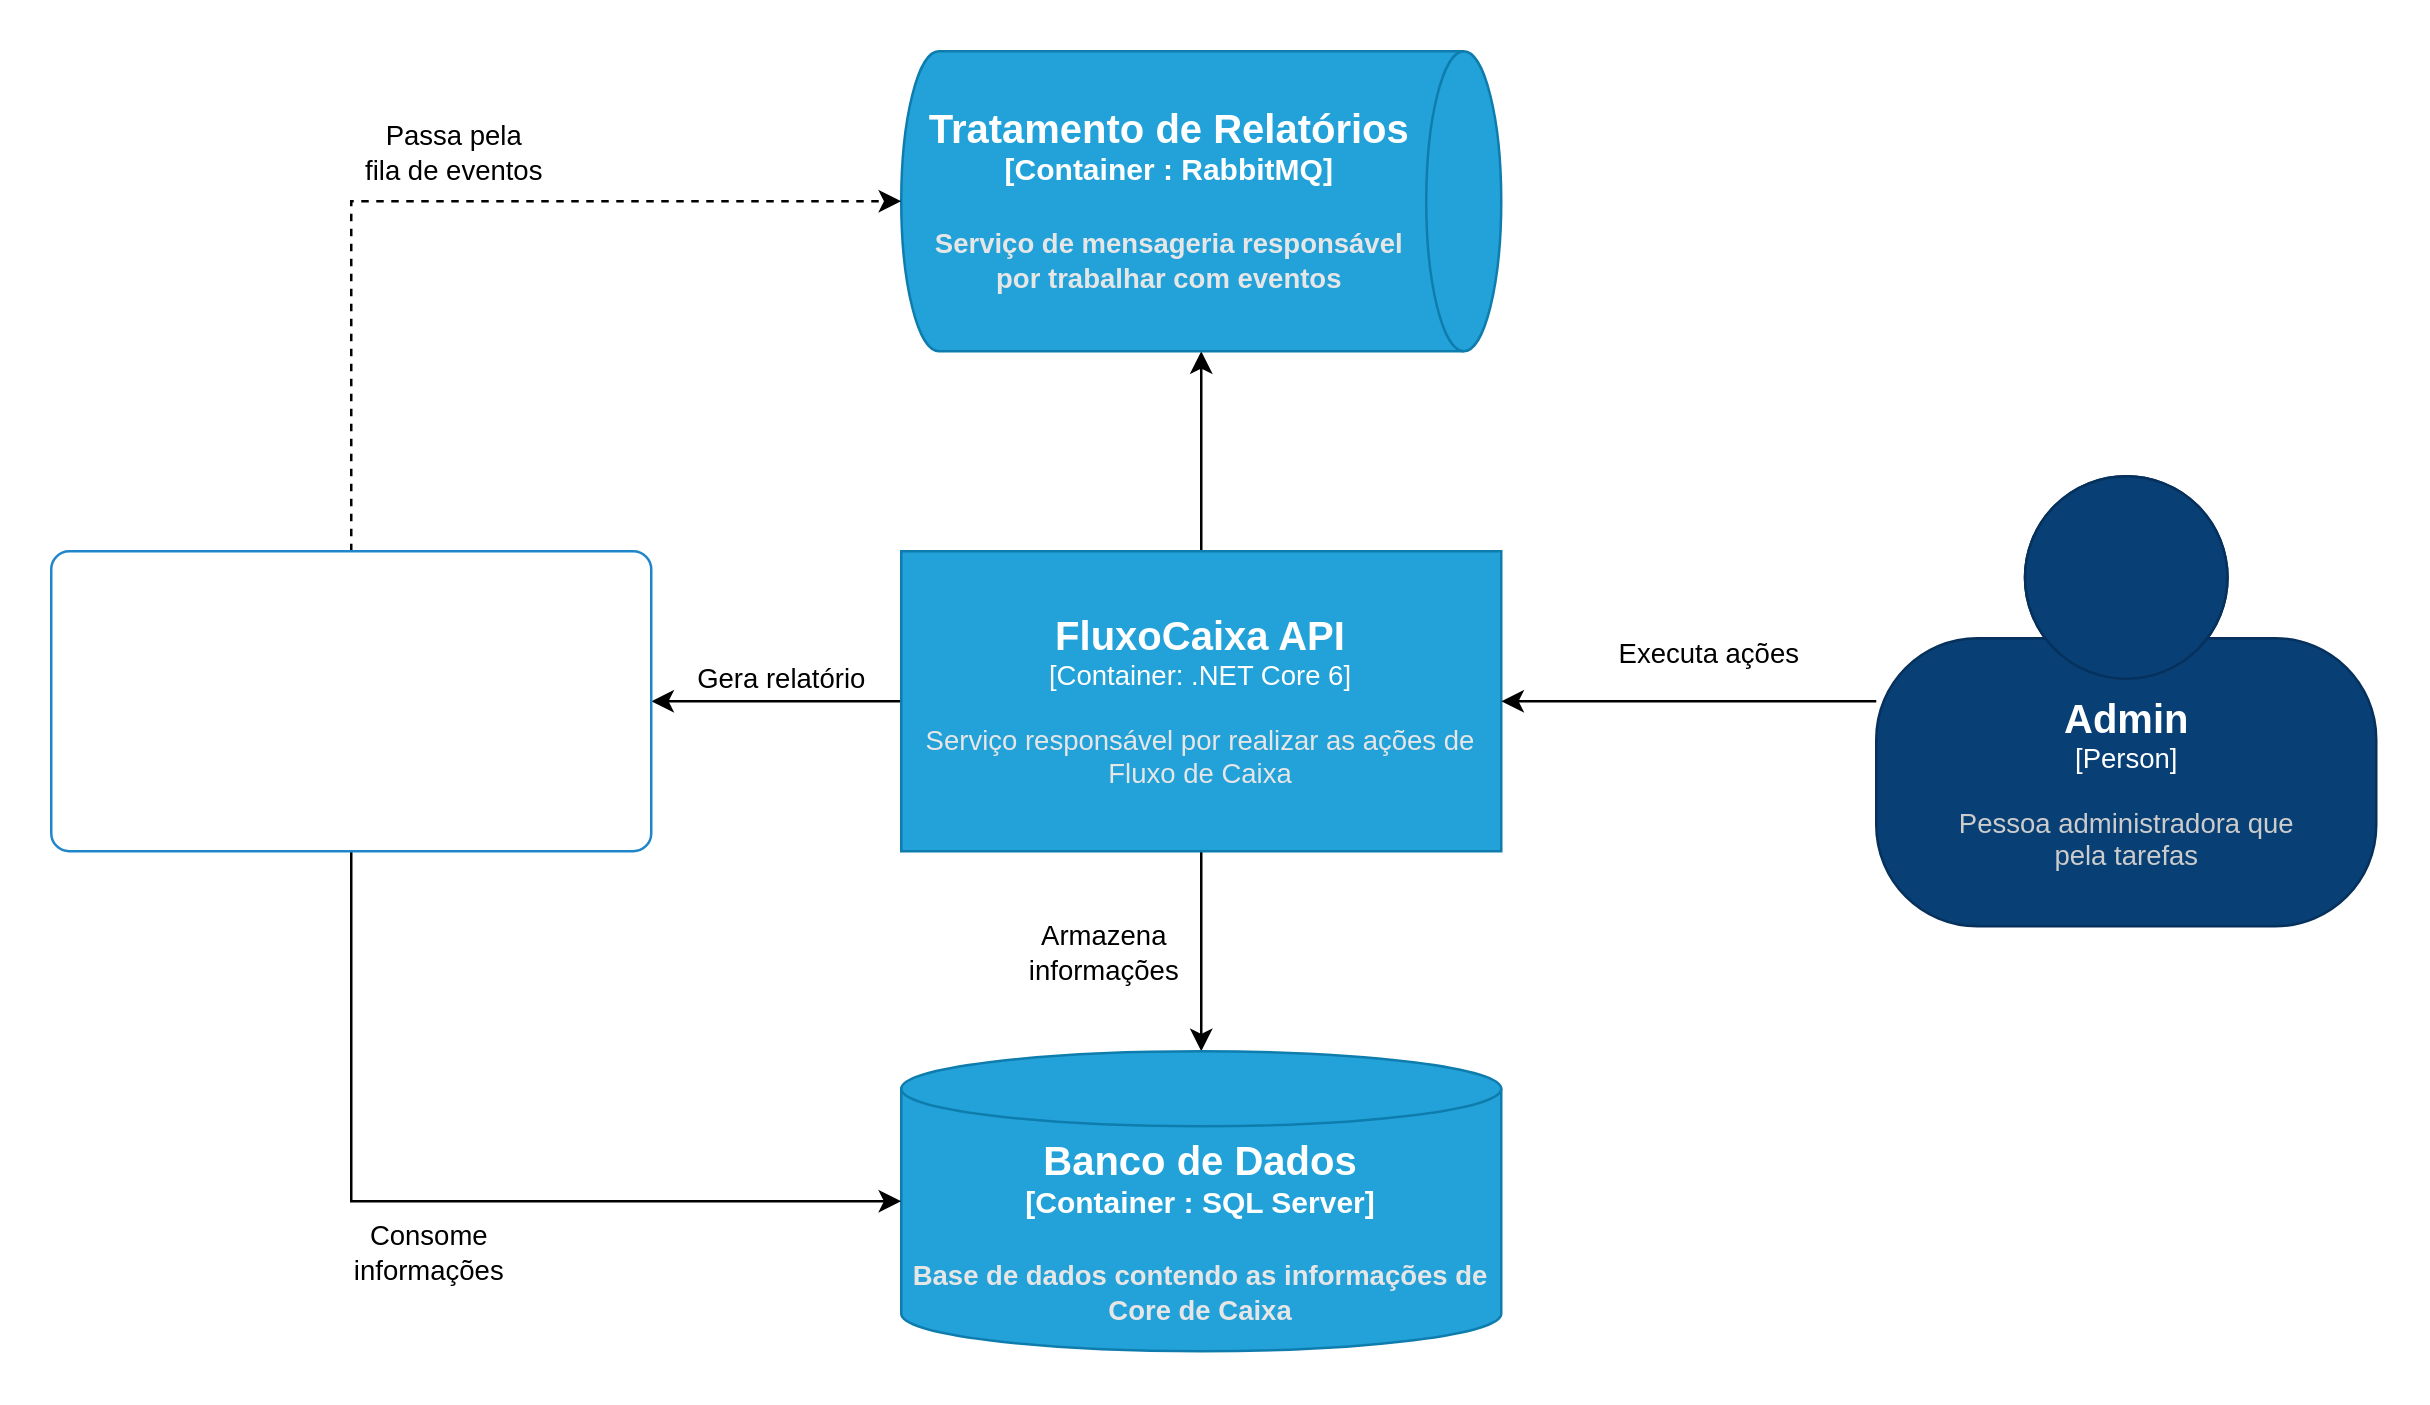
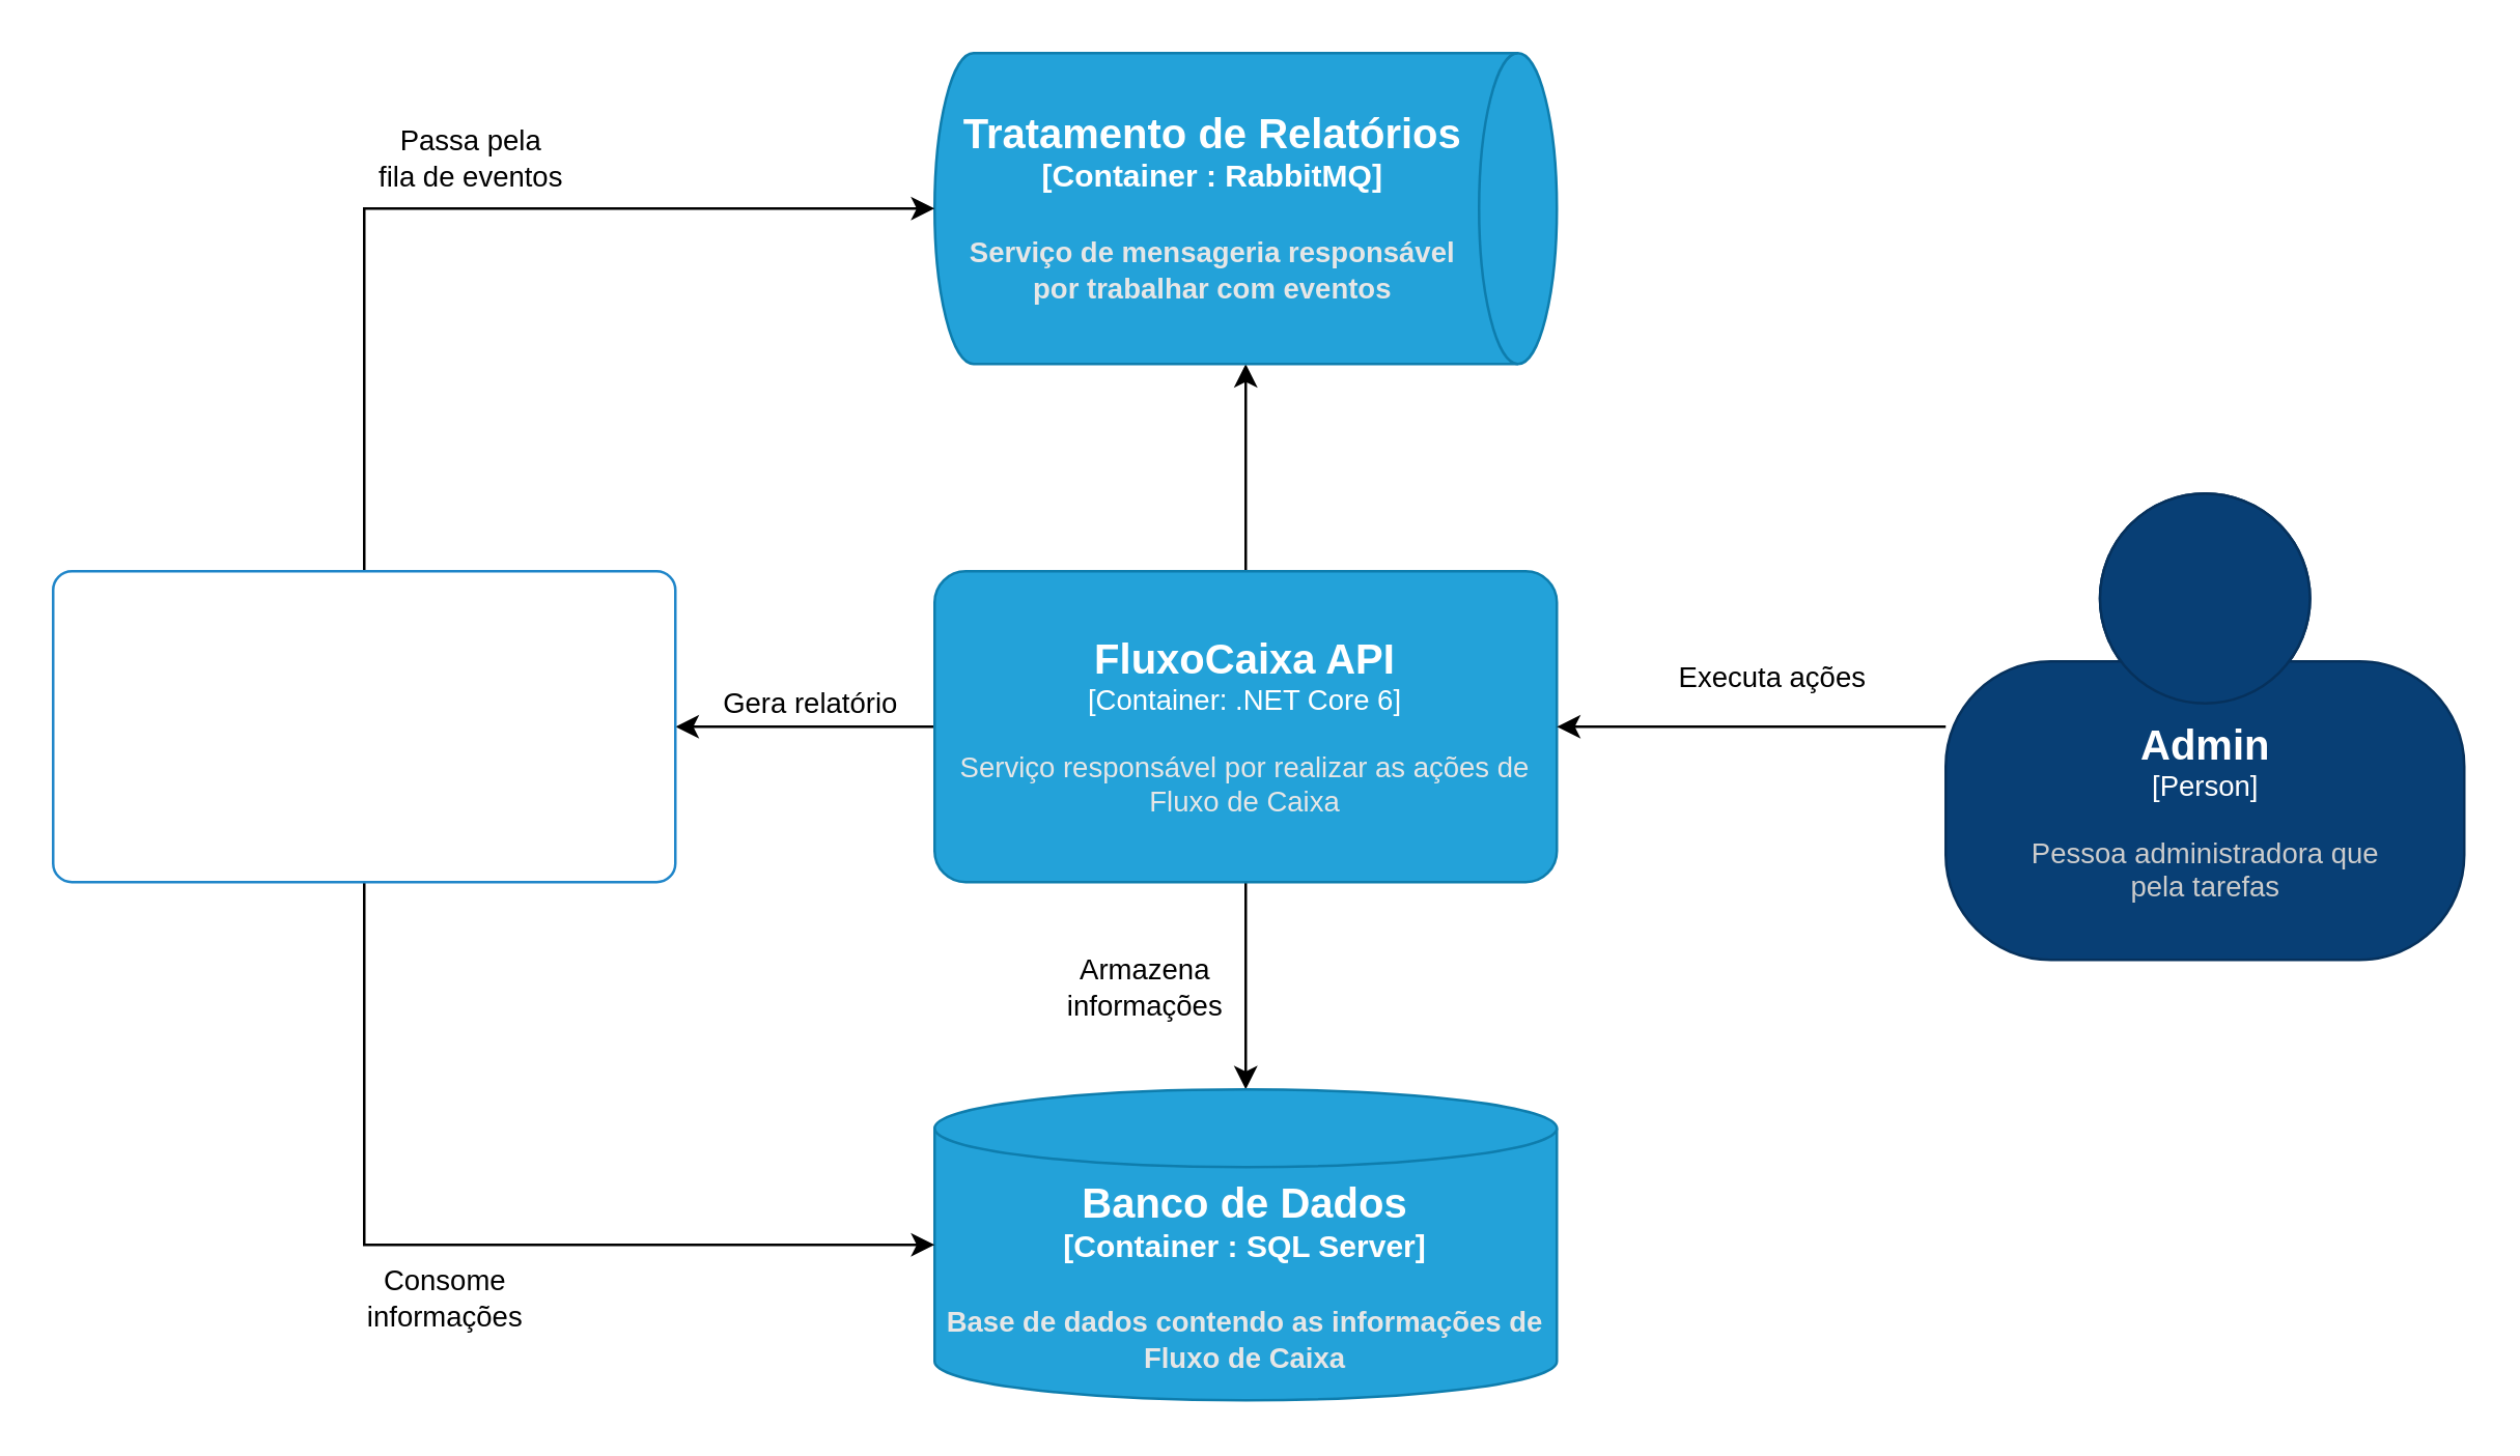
  <mxCell id="0" />
  <mxCell id="1" parent="0" />
  <mxCell id="2" style="edgeStyle=orthogonalEdgeStyle;rounded=0;orthogonalLoop=1;jettySize=auto;html=1;entryX=1;entryY=0.5;entryDx=0;entryDy=0;entryPerimeter=0;" edge="1" parent="1" source="7" target="8"><mxGeometry relative="1" as="geometry" /></mxCell>
  <mxCell id="3" style="edgeStyle=orthogonalEdgeStyle;rounded=0;orthogonalLoop=1;jettySize=auto;html=1;entryX=0.5;entryY=0;entryDx=0;entryDy=0;entryPerimeter=0;" edge="1" parent="1" source="7" target="9"><mxGeometry relative="1" as="geometry" /></mxCell>
  <mxCell id="4" value="Armazena&lt;br&gt;informações" style="edgeLabel;html=1;align=center;verticalAlign=middle;resizable=0;points=[];" vertex="1" connectable="0" parent="3"><mxGeometry x="0.282" relative="1" as="geometry"><mxPoint x="-40" y="-11" as="offset" /></mxGeometry></mxCell>
  <mxCell id="5" style="edgeStyle=orthogonalEdgeStyle;rounded=0;orthogonalLoop=1;jettySize=auto;html=1;entryX=1;entryY=0.5;entryDx=0;entryDy=0;entryPerimeter=0;" edge="1" parent="1" source="7" target="14"><mxGeometry relative="1" as="geometry" /></mxCell>
  <mxCell id="6" value="Gera relatório" style="edgeLabel;html=1;align=center;verticalAlign=middle;resizable=0;points=[];" vertex="1" connectable="0" parent="5"><mxGeometry x="0.268" y="-2" relative="1" as="geometry"><mxPoint x="14" y="-8" as="offset" /></mxGeometry></mxCell>
- <mxCell id="7" value="&lt;font style=&quot;font-size: 16px&quot;&gt;&lt;b&gt;FluxoCaixa API&lt;/b&gt;&lt;/font&gt;&lt;div&gt;[Container: .NET Core 6]&lt;/div&gt;&lt;br&gt;&lt;div&gt;&lt;font style=&quot;font-size: 11px&quot;&gt;&lt;font color=&quot;#E6E6E6&quot;&gt;Serviço responsável por realizar as ações de Fluxo de Caixa&lt;/font&gt;&lt;/div&gt;" style="whiteSpace=wrap;html=1;fontSize=11;labelBackgroundColor=none;fillColor=#23A2D9;fontColor=#ffffff;align=center;arcSize=10;strokeColor=#0E7DAD;metaEdit=1;resizable=0;points=[[0.25,0,0],[0.5,0,0],[0.75,0,0],[1,0.25,0],[1,0.5,0],[1,0.75,0],[0.75,1,0],[0.5,1,0],[0.25,1,0],[0,0.75,0],[0,0.5,0],[0,0.25,0]];rounded=0;" vertex="1" parent="1"><mxGeometry x="360" y="220" width="240" height="120" as="geometry" /></mxCell>
+ <mxCell id="7" value="&lt;font style=&quot;font-size: 16px&quot;&gt;&lt;b&gt;FluxoCaixa API&lt;/b&gt;&lt;/font&gt;&lt;div&gt;[Container: .NET Core 6]&lt;/div&gt;&lt;br&gt;&lt;div&gt;&lt;font style=&quot;font-size: 11px&quot;&gt;&lt;font color=&quot;#E6E6E6&quot;&gt;Serviço responsável por realizar as ações de Fluxo de Caixa&lt;/font&gt;&lt;/div&gt;" style="rounded=1;whiteSpace=wrap;html=1;fontSize=11;labelBackgroundColor=none;fillColor=#23A2D9;fontColor=#ffffff;align=center;arcSize=10;strokeColor=#0E7DAD;metaEdit=1;resizable=0;points=[[0.25,0,0],[0.5,0,0],[0.75,0,0],[1,0.25,0],[1,0.5,0],[1,0.75,0],[0.75,1,0],[0.5,1,0],[0.25,1,0],[0,0.75,0],[0,0.5,0],[0,0.25,0]];" vertex="1" parent="1"><mxGeometry x="360" y="220" width="240" height="120" as="geometry" /></mxCell>
  <mxCell id="8" value="&lt;font style=&quot;font-size: 16px&quot;&gt;&lt;b&gt;Tratamento de Relatórios&lt;/font&gt;&lt;div&gt;[Container :&amp;nbsp;RabbitMQ]&lt;/div&gt;&lt;br&gt;&lt;div&gt;&lt;font style=&quot;font-size: 11px&quot;&gt;&lt;font color=&quot;#E6E6E6&quot;&gt;Serviço de mensageria responsável por trabalhar com eventos&lt;/font&gt;&lt;/div&gt;" style="shape=cylinder3;size=15;direction=south;whiteSpace=wrap;html=1;boundedLbl=1;rounded=0;labelBackgroundColor=none;fillColor=#23A2D9;fontSize=12;fontColor=#ffffff;align=center;strokeColor=#0E7DAD;metaEdit=1;points=[[0.5,0,0],[1,0.25,0],[1,0.5,0],[1,0.75,0],[0.5,1,0],[0,0.75,0],[0,0.5,0],[0,0.25,0]];resizable=0;" vertex="1" parent="1"><mxGeometry x="360" y="20" width="240" height="120" as="geometry" /></mxCell>
- <mxCell id="9" value="&lt;font style=&quot;font-size: 16px&quot;&gt;&lt;b&gt;Banco de Dados&lt;/font&gt;&lt;div&gt;[Container :&amp;nbsp;SQL Server]&lt;/div&gt;&lt;br&gt;&lt;div&gt;&lt;font style=&quot;font-size: 11px&quot;&gt;&lt;font color=&quot;#E6E6E6&quot;&gt;Base de dados contendo as informações de Core de Caixa&lt;/font&gt;&lt;/div&gt;" style="shape=cylinder3;size=15;whiteSpace=wrap;html=1;boundedLbl=1;rounded=0;labelBackgroundColor=none;fillColor=#23A2D9;fontSize=12;fontColor=#ffffff;align=center;strokeColor=#0E7DAD;metaEdit=1;points=[[0.5,0,0],[1,0.25,0],[1,0.5,0],[1,0.75,0],[0.5,1,0],[0,0.75,0],[0,0.5,0],[0,0.25,0]];resizable=0;" vertex="1" parent="1"><mxGeometry x="360" y="420" width="240" height="120" as="geometry" /></mxCell>
+ <mxCell id="9" value="&lt;font style=&quot;font-size: 16px&quot;&gt;&lt;b&gt;Banco de Dados&lt;/font&gt;&lt;div&gt;[Container :&amp;nbsp;SQL Server]&lt;/div&gt;&lt;br&gt;&lt;div&gt;&lt;font style=&quot;font-size: 11px&quot;&gt;&lt;font color=&quot;#E6E6E6&quot;&gt;Base de dados contendo as informações de Fluxo de Caixa&lt;/font&gt;&lt;/div&gt;" style="shape=cylinder3;size=15;whiteSpace=wrap;html=1;boundedLbl=1;rounded=0;labelBackgroundColor=none;fillColor=#23A2D9;fontSize=12;fontColor=#ffffff;align=center;strokeColor=#0E7DAD;metaEdit=1;points=[[0.5,0,0],[1,0.25,0],[1,0.5,0],[1,0.75,0],[0.5,1,0],[0,0.75,0],[0,0.5,0],[0,0.25,0]];resizable=0;" vertex="1" parent="1"><mxGeometry x="360" y="420" width="240" height="120" as="geometry" /></mxCell>
  <mxCell id="10" style="edgeStyle=orthogonalEdgeStyle;rounded=0;orthogonalLoop=1;jettySize=auto;html=1;entryX=0;entryY=0.5;entryDx=0;entryDy=0;entryPerimeter=0;" edge="1" parent="1" source="14" target="9"><mxGeometry relative="1" as="geometry"><Array as="points"><mxPoint x="140" y="480" /></Array></mxGeometry></mxCell>
  <mxCell id="11" value="Consome&lt;br&gt;informações" style="edgeLabel;html=1;align=center;verticalAlign=middle;resizable=0;points=[];" vertex="1" connectable="0" parent="10"><mxGeometry x="0.122" y="2" relative="1" as="geometry"><mxPoint x="-32" y="22" as="offset" /></mxGeometry></mxCell>
- <mxCell id="12" style="edgeStyle=orthogonalEdgeStyle;rounded=0;orthogonalLoop=1;jettySize=auto;html=1;entryX=0.5;entryY=1;entryDx=0;entryDy=0;entryPerimeter=0;dashed=1;" edge="1" parent="1" source="14" target="8"><mxGeometry relative="1" as="geometry"><Array as="points"><mxPoint x="140" y="80" /></Array></mxGeometry></mxCell>
+ <mxCell id="12" style="edgeStyle=orthogonalEdgeStyle;rounded=0;orthogonalLoop=1;jettySize=auto;html=1;entryX=0.5;entryY=1;entryDx=0;entryDy=0;entryPerimeter=0;" edge="1" parent="1" source="14" target="8"><mxGeometry relative="1" as="geometry"><Array as="points"><mxPoint x="140" y="80" /></Array></mxGeometry></mxCell>
  <mxCell id="13" value="Passa pela&lt;br&gt;fila de eventos" style="edgeLabel;html=1;align=center;verticalAlign=middle;resizable=0;points=[];" vertex="1" connectable="0" parent="12"><mxGeometry x="0.023" y="1" relative="1" as="geometry"><mxPoint x="-4" y="-19" as="offset" /></mxGeometry></mxCell>
  <mxCell id="14" value="&lt;font style=&quot;font-size: 16px&quot;&gt;&lt;b&gt;Relatório&lt;/b&gt;&lt;/font&gt;&lt;div&gt;[Component: Relatorio.ConsolidadoDiario]&lt;/div&gt;&lt;br&gt;&lt;div&gt;&lt;font style=&quot;font-size: 11px&quot;&gt;Relatório gerado pelo usuário pelo serviço de Fluxo de Caixa&lt;/font&gt;&lt;/div&gt;" style="rounded=1;whiteSpace=wrap;html=1;labelBackgroundColor=none;fillColor=#ffffff;fontColor=#ffffff;align=center;arcSize=6;strokeColor=#2086C9;metaEdit=1;resizable=0;points=[[0.25,0,0],[0.5,0,0],[0.75,0,0],[1,0.25,0],[1,0.5,0],[1,0.75,0],[0.75,1,0],[0.5,1,0],[0.25,1,0],[0,0.75,0],[0,0.5,0],[0,0.25,0]];" vertex="1" parent="1"><mxGeometry x="20" y="220" width="240" height="120" as="geometry" /></mxCell>
  <mxCell id="15" style="edgeStyle=orthogonalEdgeStyle;rounded=0;orthogonalLoop=1;jettySize=auto;html=1;entryX=1;entryY=0.5;entryDx=0;entryDy=0;entryPerimeter=0;" edge="1" parent="1" source="17" target="7"><mxGeometry relative="1" as="geometry" /></mxCell>
  <mxCell id="16" value="Executa ações" style="edgeLabel;html=1;align=center;verticalAlign=middle;resizable=0;points=[];" vertex="1" connectable="0" parent="15"><mxGeometry x="0.237" y="-1" relative="1" as="geometry"><mxPoint x="25" y="-19" as="offset" /></mxGeometry></mxCell>
  <mxCell id="17" value="&lt;font style=&quot;font-size: 16px&quot;&gt;&lt;b&gt;Admin&lt;/b&gt;&lt;/font&gt;&lt;div&gt;[Person]&lt;/div&gt;&lt;br&gt;&lt;div&gt;&lt;font style=&quot;font-size: 11px&quot;&gt;&lt;font color=&quot;#cccccc&quot;&gt;Pessoa administradora que &#10;pela tarefas&lt;/font&gt;&lt;/div&gt;" style="html=1;fontSize=11;dashed=0;whitespace=wrap;fillColor=#083F75;strokeColor=#06315C;fontColor=#ffffff;shape=mxgraph.c4.person2;align=center;metaEdit=1;points=[[0.5,0,0],[1,0.5,0],[1,0.75,0],[0.75,1,0],[0.5,1,0],[0.25,1,0],[0,0.75,0],[0,0.5,0]];resizable=0;" vertex="1" parent="1"><mxGeometry x="750" y="190" width="200" height="180" as="geometry" /></mxCell>
